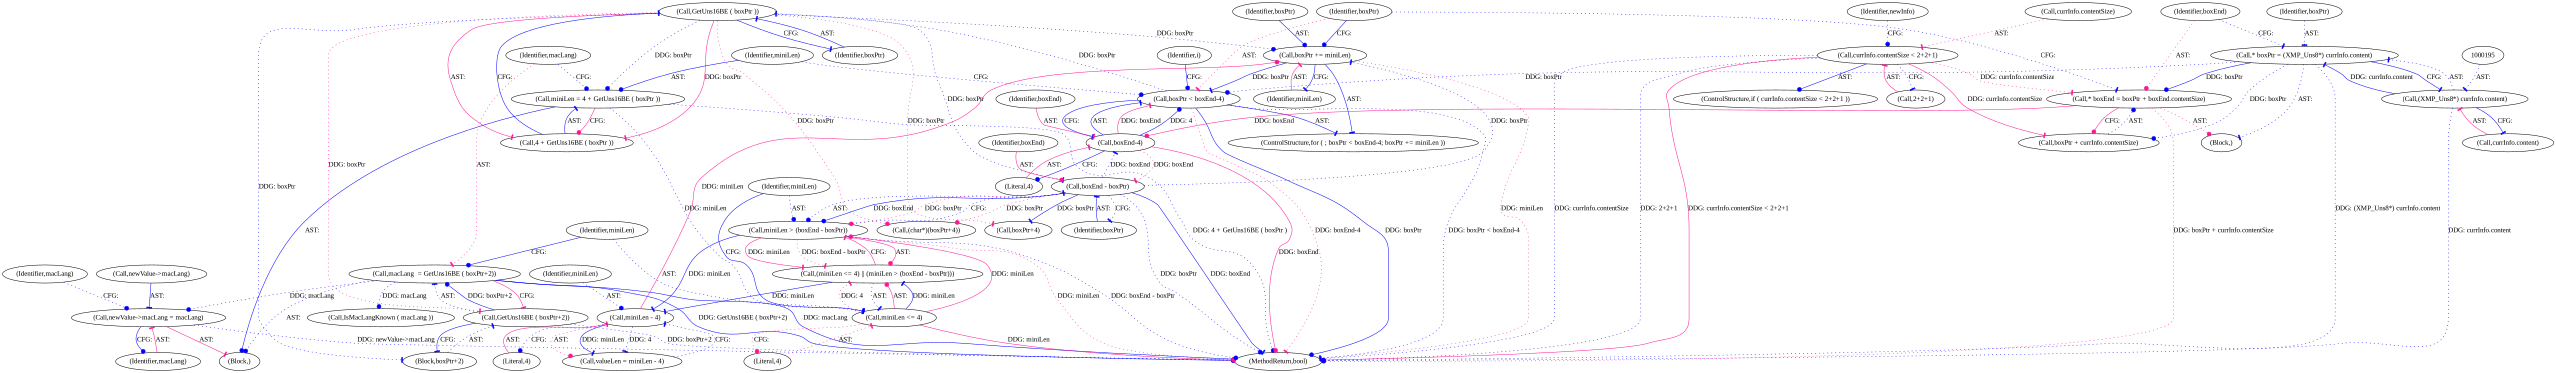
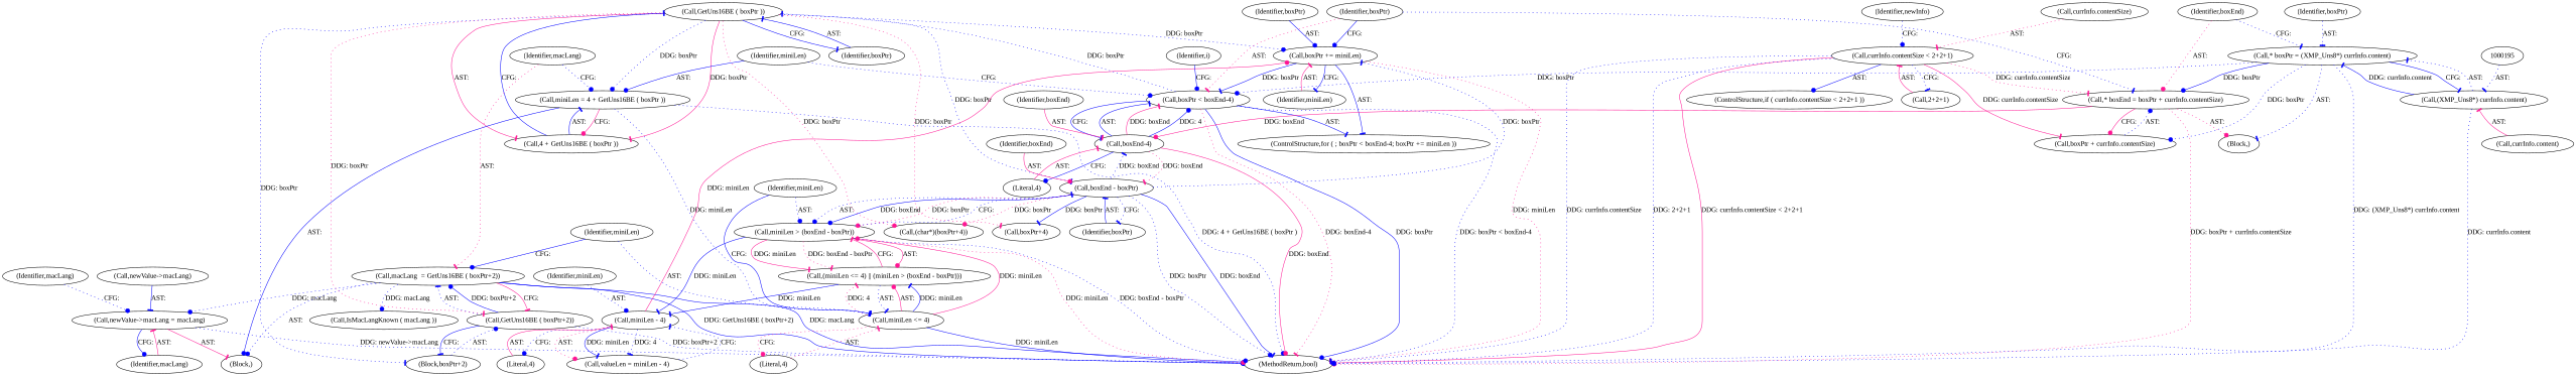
  digraph {
    fontname="Liberation Serif"
    node [fontname="Liberation Serif"]
    edge [arrowhead=tee color=blue fontname="Liberation Serif" style=dotted]
    n1 [label="(Call,newValue->macLang = macLang)"]
    n2 [label="(Block,)"]
    n3 [label="(Identifier,macLang)"]
    n4 [label="(MethodReturn,bool)"]
    n5 [label="(Call,macLang  = GetUns16BE ( boxPtr+2))"]
    n6 [label="(Call,GetUns16BE ( boxPtr+2))"]
    n7 [label="(Call,IsMacLangKnown ( macLang ))"]
    n8 [label="(Block,boxPtr+2)"]
    n9 [label="(Call,GetUns16BE ( boxPtr ))"]
    n10 [label="(Call,boxPtr += miniLen)"]
    n11 [label="(Call,miniLen = 4 + GetUns16BE ( boxPtr ))"]
    n12 [label="(Call,boxEnd - boxPtr)"]
    n13 [label="(Call,(char*)(boxPtr+4))"]
    n14 [label="(Identifier,boxPtr)"]
    n15 [label="(Call,4 + GetUns16BE ( boxPtr ))"]
    n16 [label="(Call,boxPtr+4)"]
    n17 [label="(Call,boxPtr < boxEnd-4)"]
    n18 [label="(ControlStructure,for ( ; boxPtr < boxEnd-4; boxPtr += miniLen ))"]
    n19 [label="(Identifier,miniLen)"]
    n20 [label="(Call,miniLen <= 4)"]
    n21 [label="(Call,boxEnd-4)"]
    n22 [label="(Call,miniLen > (boxEnd - boxPtr))"]
    n23 [label="(Identifier,boxPtr)"]
    n24 [label="(Literal,4)"]
    n25 [label="(Call,miniLen - 4)"]
    n26 [label="(Literal,4)"]
    n27 [label="(Call,valueLen = miniLen - 4)"]
    n28 [label="(Call,(miniLen <= 4) || (miniLen > (boxEnd - boxPtr)))"]
    n29 [label="(Literal,4)"]
-   n30 [label="(Call,* boxEnd = boxPtr + boxEnd.contentSize)"]
+   n30 [label="(Call,* boxEnd = boxPtr + currInfo.contentSize)"]
    n31 [label="(Call,boxPtr + currInfo.contentSize)"]
    n32 [label="(Block,)"]
    n33 [label="(Call,* boxPtr = (XMP_Uns8*) currInfo.content)"]
    n34 [label="(Call,(XMP_Uns8*) currInfo.content)"]
    n35 [label="(Call,currInfo.content)"]
    n36 [label="(Call,currInfo.contentSize < 2+2+1)"]
    n37 [label="(Call,2+2+1)"]
    n38 [label="(ControlStructure,if ( currInfo.contentSize < 2+2+1 ))"]
    n39 [label="(Identifier,miniLen)"]
    n40 [label="(Identifier,boxEnd)"]
    n41 [label="(Identifier,miniLen)"]
    n42 [label="(Identifier,miniLen)"]
    n43 [label="(Identifier,boxPtr)"]
    n44 [label="(Identifier,boxPtr)"]
    n45 [label="(Identifier,boxPtr)"]
    n46 [label="(Identifier,macLang)"]
    n47 [label="(Identifier,newInfo)"]
    n48 [label="(Identifier,macLang)"]
    n49 [label="(Identifier,miniLen)"]
    n50 [label="(Identifier,boxEnd)"]
    n51 [label="(Identifier,boxEnd)"]
    n52 [label="(Call,currInfo.contentSize)"]
    n53 [label="(Call,newValue->macLang)"]
    n54 [label="(Identifier,i)"]
    1000195
    n1 -> n2 [color=deeppink label="AST: " style=solid]
    n1 -> n3 [arrowhead=dot label="CFG: " style=solid]
    n1 -> n4 [arrowhead=dot label="DDG: newValue->macLang"]
    n3 -> n1 [color=deeppink label="AST: " style=solid]
    n5 -> n1 [arrowhead=dot label="DDG: macLang"]
    n5 -> n2 [arrowhead=dot label="AST: "]
    n5 -> n4 [arrowhead=dot label="DDG: GetUns16BE ( boxPtr+2)" style=solid]
    n5 -> n4 [arrowhead=dot label="DDG: macLang" style=solid]
    n5 -> n6 [color=deeppink label="CFG: " style=solid]
    n5 -> n7 [arrowhead=dot label="DDG: macLang"]
    n6 -> n4 [label="DDG: boxPtr+2"]
    n6 -> n5 [label="AST: "]
    n6 -> n5 [arrowhead=dot label="DDG: boxPtr+2" style=solid]
    n6 -> n8 [label="CFG: " style=solid]
-   n8 -> n6 [label="AST: "]
+   n8 -> n6 [arrowhead=dot label="AST: "]
    n9 -> n6 [color=deeppink label="DDG: boxPtr"]
    n9 -> n8 [label="DDG: boxPtr"]
    n9 -> n10 [arrowhead=dot label="DDG: boxPtr"]
    n9 -> n11 [arrowhead=dot label="DDG: boxPtr"]
    n9 -> n12 [label="DDG: boxPtr"]
    n9 -> n13 [arrowhead=dot color=deeppink label="DDG: boxPtr"]
    n9 -> n14 [label="CFG: " style=solid]
    n9 -> n15 [color=deeppink label="AST: " style=solid]
    n9 -> n15 [color=deeppink label="DDG: boxPtr" style=solid]
    n9 -> n16 [color=deeppink label="DDG: boxPtr"]
    n10 -> n4 [color=deeppink label="DDG: miniLen"]
    n10 -> n17 [label="DDG: boxPtr" style=solid]
    n10 -> n18 [label="AST: " style=solid]
    n10 -> n19 [label="CFG: " style=solid]
    n11 -> n2 [arrowhead=dot label="AST: " style=solid]
    n11 -> n4 [arrowhead=dot label="DDG: 4 + GetUns16BE ( boxPtr )"]
    n11 -> n15 [arrowhead=dot color=deeppink label="CFG: " style=solid]
    n11 -> n20 [label="DDG: miniLen"]
    n12 -> n4 [label="DDG: boxEnd" style=solid]
    n12 -> n4 [arrowhead=dot label="DDG: boxPtr"]
    n12 -> n10 [label="DDG: boxPtr"]
    n12 -> n13 [arrowhead=dot color=deeppink label="DDG: boxPtr"]
    n12 -> n16 [label="DDG: boxPtr" style=solid]
    n12 -> n21 [label="DDG: boxEnd"]
    n12 -> n22 [arrowhead=dot label="AST: "]
    n12 -> n22 [arrowhead=dot label="DDG: boxEnd" style=solid]
    n12 -> n22 [arrowhead=dot color=deeppink label="DDG: boxPtr"]
    n12 -> n23 [label="CFG: "]
    n14 -> n9 [label="AST: " style=solid]
    n15 -> n9 [label="CFG: " style=solid]
    n15 -> n11 [label="AST: " style=solid]
    n17 -> n4 [label="DDG: boxPtr < boxEnd-4"]
    n17 -> n4 [color=deeppink label="DDG: boxEnd-4"]
    n17 -> n4 [arrowhead=dot label="DDG: boxPtr" style=solid]
    n17 -> n9 [label="DDG: boxPtr"]
    n17 -> n18 [label="AST: " style=solid]
    n17 -> n21 [label="CFG: " style=solid]
    n19 -> n10 [color=deeppink label="AST: " style=solid]
-   n20 -> n4 [color=deeppink label="DDG: miniLen" style=solid]
+   n20 -> n4 [label="DDG: miniLen" style=solid]
    n20 -> n22 [arrowhead=dot color=deeppink label="DDG: miniLen" style=solid]
    n20 -> n28 [arrowhead=dot color=deeppink label="AST: " style=solid]
    n20 -> n28 [label="DDG: miniLen" style=solid]
    n20 -> n28 [color=deeppink label="DDG: 4"]
    n20 -> n29 [arrowhead=dot color=deeppink label="CFG: "]
    n21 -> n4 [arrowhead=dot color=deeppink label="DDG: boxEnd" style=solid]
    n21 -> n12 [color=deeppink label="DDG: boxEnd"]
    n21 -> n17 [label="AST: " style=solid]
    n21 -> n17 [color=deeppink label="DDG: boxEnd" style=solid]
    n21 -> n17 [arrowhead=dot label="DDG: 4" style=solid]
    n21 -> n24 [arrowhead=dot label="CFG: " style=solid]
    n22 -> n4 [arrowhead=dot color=deeppink label="DDG: miniLen"]
    n22 -> n4 [arrowhead=dot label="DDG: boxEnd - boxPtr"]
    n22 -> n12 [label="CFG: "]
    n22 -> n25 [label="DDG: miniLen" style=solid]
    n22 -> n28 [arrowhead=dot color=deeppink label="AST: " style=solid]
    n22 -> n28 [color=deeppink label="DDG: miniLen" style=solid]
    n22 -> n28 [color=deeppink label="DDG: boxEnd - boxPtr"]
    n23 -> n12 [label="AST: " style=solid]
    n24 -> n21 [color=deeppink label="AST: " style=solid]
    n25 -> n10 [arrowhead=dot color=deeppink label="DDG: miniLen" style=solid]
    n25 -> n26 [arrowhead=dot label="CFG: "]
    n25 -> n27 [arrowhead=dot color=deeppink label="AST: "]
    n25 -> n27 [label="DDG: miniLen" style=solid]
    n25 -> n27 [label="DDG: 4"]
    n26 -> n25 [color=deeppink label="AST: " style=solid]
    n27 -> n25 [label="CFG: "]
    n28 -> n20 [label="AST: "]
    n28 -> n22 [color=deeppink label="CFG: " style=solid]
    n28 -> n25 [label="DDG: miniLen" style=solid]
    n29 -> n20 [color=deeppink label="AST: "]
    n30 -> n4 [arrowhead=dot color=deeppink label="DDG: boxPtr + currInfo.contentSize"]
    n30 -> n21 [arrowhead=dot color=deeppink label="DDG: boxEnd" style=solid]
    n30 -> n31 [arrowhead=dot color=deeppink label="CFG: " style=solid]
    n30 -> n32 [arrowhead=dot color=deeppink label="AST: "]
    n31 -> n30 [arrowhead=dot label="AST: "]
    n33 -> n4 [arrowhead=dot label="DDG: (XMP_Uns8*) currInfo.content"]
    n33 -> n17 [arrowhead=dot label="DDG: boxPtr"]
    n33 -> n30 [arrowhead=dot label="DDG: boxPtr" style=solid]
    n33 -> n31 [arrowhead=dot label="DDG: boxPtr"]
    n33 -> n32 [label="AST: "]
    n33 -> n34 [label="CFG: " style=solid]
    n34 -> n4 [arrowhead=dot label="DDG: currInfo.content"]
    n34 -> n33 [label="AST: "]
    n34 -> n33 [label="DDG: currInfo.content" style=solid]
-   n34 -> n35 [label="CFG: " style=solid]
    n35 -> n34 [color=deeppink label="AST: " style=solid]
    n36 -> n4 [arrowhead=dot color=deeppink label="DDG: currInfo.contentSize < 2+2+1" style=solid]
    n36 -> n4 [label="DDG: currInfo.contentSize"]
    n36 -> n4 [arrowhead=dot label="DDG: 2+2+1"]
    n36 -> n30 [color=deeppink label="DDG: currInfo.contentSize"]
    n36 -> n31 [color=deeppink label="DDG: currInfo.contentSize" style=solid]
    n36 -> n37 [label="CFG: "]
    n36 -> n38 [arrowhead=dot label="AST: " style=solid]
    n37 -> n36 [color=deeppink label="AST: " style=solid]
    n39 -> n11 [arrowhead=dot label="AST: " style=solid]
    n39 -> n17 [arrowhead=dot label="CFG: "]
    n40 -> n30 [arrowhead=dot color=deeppink label="AST: "]
    n40 -> n33 [label="CFG: "]
    n41 -> n25 [arrowhead=dot label="AST: "]
    n42 -> n5 [arrowhead=dot label="CFG: " style=solid]
    n42 -> n20 [label="AST: "]
    n43 -> n33 [label="AST: "]
    n44 -> n10 [arrowhead=dot label="AST: " style=solid]
    n45 -> n10 [arrowhead=dot label="CFG: " style=solid]
    n45 -> n17 [color=deeppink label="AST: "]
    n45 -> n30 [label="CFG: "]
    n46 -> n5 [color=deeppink label="AST: "]
    n46 -> n11 [arrowhead=dot label="CFG: "]
    n47 -> n36 [arrowhead=dot label="CFG: "]
    n48 -> n1 [arrowhead=dot label="CFG: "]
    n49 -> n20 [label="CFG: " style=solid]
    n49 -> n22 [arrowhead=dot label="AST: "]
    n50 -> n12 [arrowhead=dot color=deeppink label="AST: " style=solid]
    n51 -> n21 [color=deeppink label="AST: " style=solid]
    n52 -> n36 [color=deeppink label="AST: "]
    n53 -> n1 [label="AST: " style=solid]
    n54 -> n17 [arrowhead=dot label="CFG: " style=solid]
    1000195 -> n34 [label="AST: "]
  }
